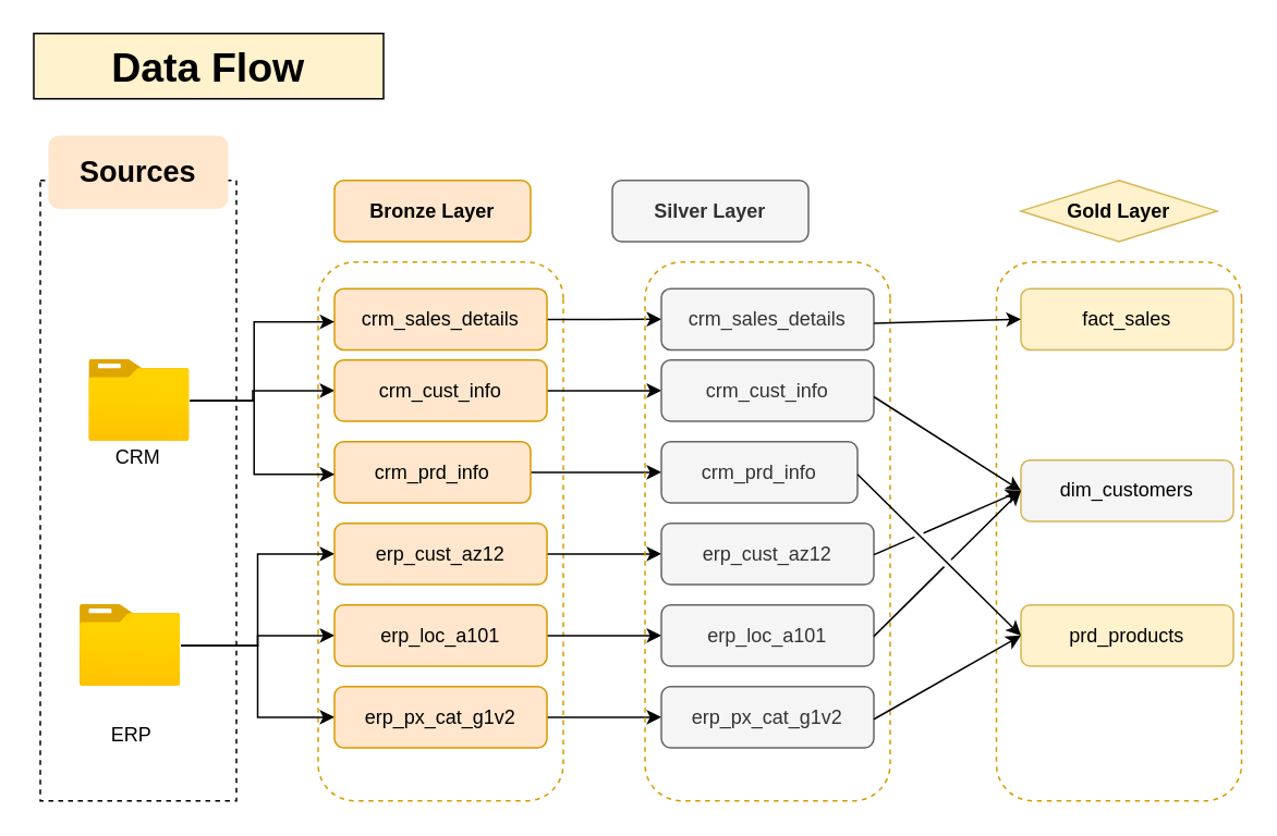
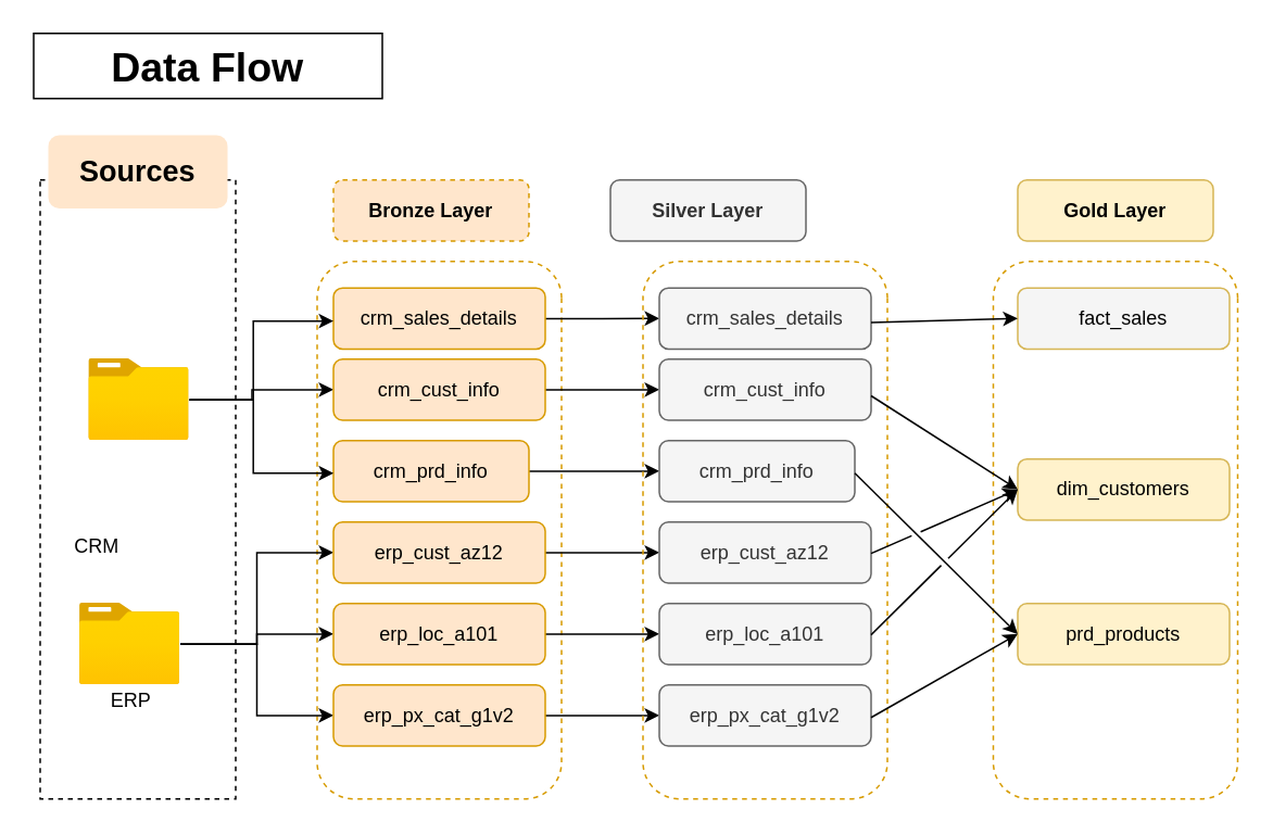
  <mxCell id="0" />
  <mxCell id="1" parent="0" />
  <mxCell id="2" value="" style="rounded=0;whiteSpace=wrap;html=1;dashed=1;" parent="1" vertex="1"><mxGeometry x="24" y="110" width="120" height="380" as="geometry" /></mxCell>
  <mxCell id="3" value="" style="rounded=1;whiteSpace=wrap;html=1;direction=south;dashed=1;fillColor=none;strokeColor=#d79b00;" parent="1" vertex="1"><mxGeometry x="194" y="160" width="150" height="330" as="geometry" /></mxCell>
  <mxCell id="4" value="&lt;b&gt;&lt;font style=&quot;font-size: 18px;&quot;&gt;Sources&lt;/font&gt;&lt;/b&gt;" style="rounded=1;whiteSpace=wrap;html=1;dashed=1;dashPattern=1 4;strokeColor=none;fillColor=#ffe6cc;" parent="1" vertex="1"><mxGeometry x="29" y="82.5" width="110" height="45" as="geometry" /></mxCell>
  <mxCell id="5" style="edgeStyle=orthogonalEdgeStyle;rounded=0;orthogonalLoop=1;jettySize=auto;html=1;entryX=0;entryY=0.5;entryDx=0;entryDy=0;" parent="1" source="6" target="15" edge="1"><mxGeometry relative="1" as="geometry"><Array as="points"><mxPoint x="154" y="245" /><mxPoint x="154" y="239" /></Array></mxGeometry></mxCell>
  <mxCell id="6" value="" style="image;aspect=fixed;html=1;points=[];align=center;fontSize=12;image=img/lib/azure2/general/Folder_Blank.svg;" parent="1" vertex="1"><mxGeometry x="54" y="220" width="61.61" height="50" as="geometry" /></mxCell>
  <mxCell id="7" style="edgeStyle=orthogonalEdgeStyle;rounded=0;orthogonalLoop=1;jettySize=auto;html=1;entryX=0;entryY=0.5;entryDx=0;entryDy=0;" parent="1" source="10" target="21" edge="1"><mxGeometry relative="1" as="geometry" /></mxCell>
  <mxCell id="8" style="edgeStyle=orthogonalEdgeStyle;rounded=0;orthogonalLoop=1;jettySize=auto;html=1;entryX=0;entryY=0.5;entryDx=0;entryDy=0;" parent="1" source="10" target="25" edge="1"><mxGeometry relative="1" as="geometry" /></mxCell>
  <mxCell id="9" style="edgeStyle=orthogonalEdgeStyle;rounded=0;orthogonalLoop=1;jettySize=auto;html=1;entryX=0;entryY=0.5;entryDx=0;entryDy=0;" parent="1" source="10" target="23" edge="1"><mxGeometry relative="1" as="geometry" /></mxCell>
  <mxCell id="10" value="" style="image;aspect=fixed;html=1;points=[];align=center;fontSize=12;image=img/lib/azure2/general/Folder_Blank.svg;" parent="1" vertex="1"><mxGeometry x="48.39" y="370" width="61.61" height="50" as="geometry" /></mxCell>
- <mxCell id="11" value="CRM" style="text;html=1;align=center;verticalAlign=middle;whiteSpace=wrap;rounded=0;" parent="1" vertex="1"><mxGeometry x="54" y="270" width="60" height="20" as="geometry" /></mxCell>
- <mxCell id="12" value="ERP" style="text;html=1;align=center;verticalAlign=middle;whiteSpace=wrap;rounded=0;" parent="1" vertex="1"><mxGeometry x="50" y="440" width="60" height="20" as="geometry" /></mxCell>
- <mxCell id="13" value="&lt;b&gt;Bronze Layer&lt;/b&gt;" style="rounded=1;whiteSpace=wrap;html=1;fillColor=#ffe6cc;strokeColor=#d79b00;" parent="1" vertex="1"><mxGeometry x="204" y="110" width="120" height="37.5" as="geometry" /></mxCell>
+ <mxCell id="11" value="CRM" style="text;html=1;align=center;verticalAlign=middle;whiteSpace=wrap;rounded=0;" parent="1" vertex="1"><mxGeometry x="29" y="325" width="60" height="20" as="geometry" /></mxCell>
+ <mxCell id="12" value="ERP" style="text;html=1;align=center;verticalAlign=middle;whiteSpace=wrap;rounded=0;" parent="1" vertex="1"><mxGeometry x="50" y="420" width="60" height="20" as="geometry" /></mxCell>
+ <mxCell id="13" value="&lt;b&gt;Bronze Layer&lt;/b&gt;" style="rounded=1;whiteSpace=wrap;html=1;fillColor=#ffe6cc;strokeColor=#d79b00;dashed=1;" parent="1" vertex="1"><mxGeometry x="204" y="110" width="120" height="37.5" as="geometry" /></mxCell>
  <mxCell id="14" style="edgeStyle=orthogonalEdgeStyle;rounded=0;orthogonalLoop=1;jettySize=auto;html=1;entryX=0;entryY=0.5;entryDx=0;entryDy=0;" parent="1" source="15" target="30" edge="1"><mxGeometry relative="1" as="geometry" /></mxCell>
  <mxCell id="15" value="crm_cust_info" style="rounded=1;whiteSpace=wrap;html=1;fillColor=#ffe6cc;strokeColor=#d79b00;" parent="1" vertex="1"><mxGeometry x="204" y="220" width="130" height="37.5" as="geometry" /></mxCell>
  <mxCell id="16" style="edgeStyle=orthogonalEdgeStyle;rounded=0;orthogonalLoop=1;jettySize=auto;html=1;entryX=0;entryY=0.5;entryDx=0;entryDy=0;" parent="1" source="17" target="31" edge="1"><mxGeometry relative="1" as="geometry" /></mxCell>
  <mxCell id="17" value="crm_prd_info" style="rounded=1;whiteSpace=wrap;html=1;fillColor=#ffe6cc;strokeColor=#d79b00;" parent="1" vertex="1"><mxGeometry x="204" y="270" width="120" height="37.5" as="geometry" /></mxCell>
  <mxCell id="18" style="edgeStyle=orthogonalEdgeStyle;rounded=0;orthogonalLoop=1;jettySize=auto;html=1;entryX=0;entryY=0.5;entryDx=0;entryDy=0;" parent="1" source="19" target="32" edge="1"><mxGeometry relative="1" as="geometry" /></mxCell>
  <mxCell id="19" value="crm_sales_details" style="rounded=1;whiteSpace=wrap;html=1;fillColor=#ffe6cc;strokeColor=#d79b00;" parent="1" vertex="1"><mxGeometry x="204" y="176.25" width="130" height="37.5" as="geometry" /></mxCell>
  <mxCell id="20" style="edgeStyle=orthogonalEdgeStyle;rounded=0;orthogonalLoop=1;jettySize=auto;html=1;entryX=0;entryY=0.5;entryDx=0;entryDy=0;" parent="1" source="21" target="33" edge="1"><mxGeometry relative="1" as="geometry" /></mxCell>
  <mxCell id="21" value="erp_cust_az12" style="rounded=1;whiteSpace=wrap;html=1;fillColor=#ffe6cc;strokeColor=#d79b00;" parent="1" vertex="1"><mxGeometry x="204" y="320" width="130" height="37.5" as="geometry" /></mxCell>
  <mxCell id="22" style="edgeStyle=orthogonalEdgeStyle;rounded=0;orthogonalLoop=1;jettySize=auto;html=1;entryX=0;entryY=0.5;entryDx=0;entryDy=0;" parent="1" source="23" target="34" edge="1"><mxGeometry relative="1" as="geometry" /></mxCell>
  <mxCell id="23" value="erp_loc_a101" style="rounded=1;whiteSpace=wrap;html=1;fillColor=#ffe6cc;strokeColor=#d79b00;" parent="1" vertex="1"><mxGeometry x="204" y="370" width="130" height="37.5" as="geometry" /></mxCell>
  <mxCell id="24" style="edgeStyle=orthogonalEdgeStyle;rounded=0;orthogonalLoop=1;jettySize=auto;html=1;entryX=0;entryY=0.5;entryDx=0;entryDy=0;" parent="1" source="25" target="35" edge="1"><mxGeometry relative="1" as="geometry" /></mxCell>
  <mxCell id="25" value="erp_px_cat_g1v2" style="rounded=1;whiteSpace=wrap;html=1;fillColor=#ffe6cc;strokeColor=#d79b00;" parent="1" vertex="1"><mxGeometry x="204" y="420" width="130" height="37.5" as="geometry" /></mxCell>
  <mxCell id="26" style="edgeStyle=orthogonalEdgeStyle;rounded=0;orthogonalLoop=1;jettySize=auto;html=1;entryX=0.111;entryY=0.933;entryDx=0;entryDy=0;entryPerimeter=0;" parent="1" source="6" target="3" edge="1"><mxGeometry relative="1" as="geometry" /></mxCell>
- <mxCell id="27" value="&lt;b&gt;&lt;font style=&quot;font-size: 25px;&quot;&gt;Data Flow&lt;/font&gt;&lt;/b&gt;" style="rounded=0;whiteSpace=wrap;html=1;fillColor=#fff2cc;" parent="1" vertex="1"><mxGeometry x="20" y="20" width="214" height="40" as="geometry" /></mxCell>
+ <mxCell id="27" value="&lt;b&gt;&lt;font style=&quot;font-size: 25px;&quot;&gt;Data Flow&lt;/font&gt;&lt;/b&gt;" style="rounded=0;whiteSpace=wrap;html=1;" parent="1" vertex="1"><mxGeometry x="20" y="20" width="214" height="40" as="geometry" /></mxCell>
  <mxCell id="28" value="" style="rounded=1;whiteSpace=wrap;html=1;direction=south;dashed=1;fillColor=none;strokeColor=#d79b00;" parent="1" vertex="1"><mxGeometry x="394" y="160" width="150" height="330" as="geometry" /></mxCell>
  <mxCell id="29" value="&lt;b&gt;Silver Layer&lt;/b&gt;" style="rounded=1;whiteSpace=wrap;html=1;fillColor=#f5f5f5;strokeColor=#666666;fontColor=#333333;" parent="1" vertex="1"><mxGeometry x="374" y="110" width="120" height="37.5" as="geometry" /></mxCell>
  <mxCell id="30" value="crm_cust_info" style="rounded=1;whiteSpace=wrap;html=1;fillColor=#f5f5f5;strokeColor=#666666;fontColor=#333333;" parent="1" vertex="1"><mxGeometry x="404" y="220" width="130" height="37.5" as="geometry" /></mxCell>
  <mxCell id="31" value="crm_prd_info" style="rounded=1;whiteSpace=wrap;html=1;fillColor=#f5f5f5;strokeColor=#666666;fontColor=#333333;" parent="1" vertex="1"><mxGeometry x="404" y="270" width="120" height="37.5" as="geometry" /></mxCell>
  <mxCell id="32" value="crm_sales_details" style="rounded=1;whiteSpace=wrap;html=1;fillColor=#f5f5f5;strokeColor=#666666;fontColor=#333333;" parent="1" vertex="1"><mxGeometry x="404" y="176.25" width="130" height="37.5" as="geometry" /></mxCell>
  <mxCell id="33" value="erp_cust_az12" style="rounded=1;whiteSpace=wrap;html=1;fillColor=#f5f5f5;strokeColor=#666666;fontColor=#333333;" parent="1" vertex="1"><mxGeometry x="404" y="320" width="130" height="37.5" as="geometry" /></mxCell>
  <mxCell id="34" value="erp_loc_a101" style="rounded=1;whiteSpace=wrap;html=1;fillColor=#f5f5f5;strokeColor=#666666;fontColor=#333333;" parent="1" vertex="1"><mxGeometry x="404" y="370" width="130" height="37.5" as="geometry" /></mxCell>
  <mxCell id="35" value="erp_px_cat_g1v2" style="rounded=1;whiteSpace=wrap;html=1;fillColor=#f5f5f5;strokeColor=#666666;fontColor=#333333;" parent="1" vertex="1"><mxGeometry x="404" y="420" width="130" height="37.5" as="geometry" /></mxCell>
  <mxCell id="36" value="" style="rounded=1;whiteSpace=wrap;html=1;direction=south;dashed=1;fillColor=none;strokeColor=#d79b00;" vertex="1" parent="1"><mxGeometry x="609" y="160" width="150" height="330" as="geometry" /></mxCell>
- <mxCell id="37" value="&lt;b&gt;Gold Layer&lt;/b&gt;" style="rhombus;whiteSpace=wrap;html=1;fillColor=#fff2cc;strokeColor=#d6b656;" vertex="1" parent="1"><mxGeometry x="624" y="110" width="120" height="37.5" as="geometry" /></mxCell>
- <mxCell id="38" value="fact_sales" style="rounded=1;whiteSpace=wrap;html=1;fillColor=#fff2cc;strokeColor=#d6b656;" vertex="1" parent="1"><mxGeometry x="624" y="176.25" width="130" height="37.5" as="geometry" /></mxCell>
- <mxCell id="39" value="dim_customers" style="rounded=1;whiteSpace=wrap;html=1;fillColor=#f5f5f5;strokeColor=#d6b656;" vertex="1" parent="1"><mxGeometry x="624" y="281.25" width="130" height="37.5" as="geometry" /></mxCell>
+ <mxCell id="37" value="&lt;b&gt;Gold Layer&lt;/b&gt;" style="rounded=1;whiteSpace=wrap;html=1;fillColor=#fff2cc;strokeColor=#d6b656;" vertex="1" parent="1"><mxGeometry x="624" y="110" width="120" height="37.5" as="geometry" /></mxCell>
+ <mxCell id="38" value="fact_sales" style="rounded=1;whiteSpace=wrap;html=1;fillColor=#f5f5f5;strokeColor=#d6b656;" vertex="1" parent="1"><mxGeometry x="624" y="176.25" width="130" height="37.5" as="geometry" /></mxCell>
+ <mxCell id="39" value="dim_customers" style="rounded=1;whiteSpace=wrap;html=1;fillColor=#fff2cc;strokeColor=#d6b656;" vertex="1" parent="1"><mxGeometry x="624" y="281.25" width="130" height="37.5" as="geometry" /></mxCell>
  <mxCell id="40" value="prd_products" style="rounded=1;whiteSpace=wrap;html=1;fillColor=#fff2cc;strokeColor=#d6b656;" vertex="1" parent="1"><mxGeometry x="624" y="370" width="130" height="37.5" as="geometry" /></mxCell>
  <mxCell id="41" style="edgeStyle=orthogonalEdgeStyle;rounded=0;orthogonalLoop=1;jettySize=auto;html=1;entryX=0.394;entryY=0.933;entryDx=0;entryDy=0;entryPerimeter=0;" edge="1" parent="1" source="6" target="3"><mxGeometry relative="1" as="geometry" /></mxCell>
  <mxCell id="42" value="" style="endArrow=classic;html=1;rounded=0;entryX=0;entryY=0.5;entryDx=0;entryDy=0;jumpStyle=gap;" edge="1" parent="1" target="38"><mxGeometry width="50" height="50" relative="1" as="geometry"><mxPoint x="534" y="197.5" as="sourcePoint" /><mxPoint x="584" y="147.5" as="targetPoint" /><Array as="points" /></mxGeometry></mxCell>
  <mxCell id="43" value="" style="endArrow=classic;html=1;rounded=0;entryX=0;entryY=0.5;entryDx=0;entryDy=0;jumpStyle=gap;" edge="1" parent="1" target="39"><mxGeometry width="50" height="50" relative="1" as="geometry"><mxPoint x="534" y="242.5" as="sourcePoint" /><mxPoint x="624" y="240" as="targetPoint" /><Array as="points" /></mxGeometry></mxCell>
  <mxCell id="44" value="" style="endArrow=classic;html=1;rounded=0;entryX=0;entryY=0.5;entryDx=0;entryDy=0;jumpStyle=gap;" edge="1" parent="1" target="40"><mxGeometry width="50" height="50" relative="1" as="geometry"><mxPoint x="524" y="290" as="sourcePoint" /><mxPoint x="614" y="347.5" as="targetPoint" /><Array as="points" /></mxGeometry></mxCell>
  <mxCell id="45" value="" style="endArrow=classic;html=1;rounded=0;entryX=0;entryY=0.5;entryDx=0;entryDy=0;jumpStyle=gap;" edge="1" parent="1" target="39"><mxGeometry width="50" height="50" relative="1" as="geometry"><mxPoint x="534" y="339.25" as="sourcePoint" /><mxPoint x="634" y="438.25" as="targetPoint" /><Array as="points" /></mxGeometry></mxCell>
  <mxCell id="46" value="" style="endArrow=classic;html=1;rounded=0;entryX=0;entryY=0.5;entryDx=0;entryDy=0;jumpStyle=gap;" edge="1" parent="1" target="39"><mxGeometry width="50" height="50" relative="1" as="geometry"><mxPoint x="534" y="389.25" as="sourcePoint" /><mxPoint x="634" y="488.25" as="targetPoint" /><Array as="points" /></mxGeometry></mxCell>
  <mxCell id="47" value="" style="endArrow=classic;html=1;rounded=0;entryX=0;entryY=0.5;entryDx=0;entryDy=0;jumpStyle=gap;" edge="1" parent="1" target="40"><mxGeometry width="50" height="50" relative="1" as="geometry"><mxPoint x="534" y="440" as="sourcePoint" /><mxPoint x="634" y="539" as="targetPoint" /><Array as="points" /></mxGeometry></mxCell>
